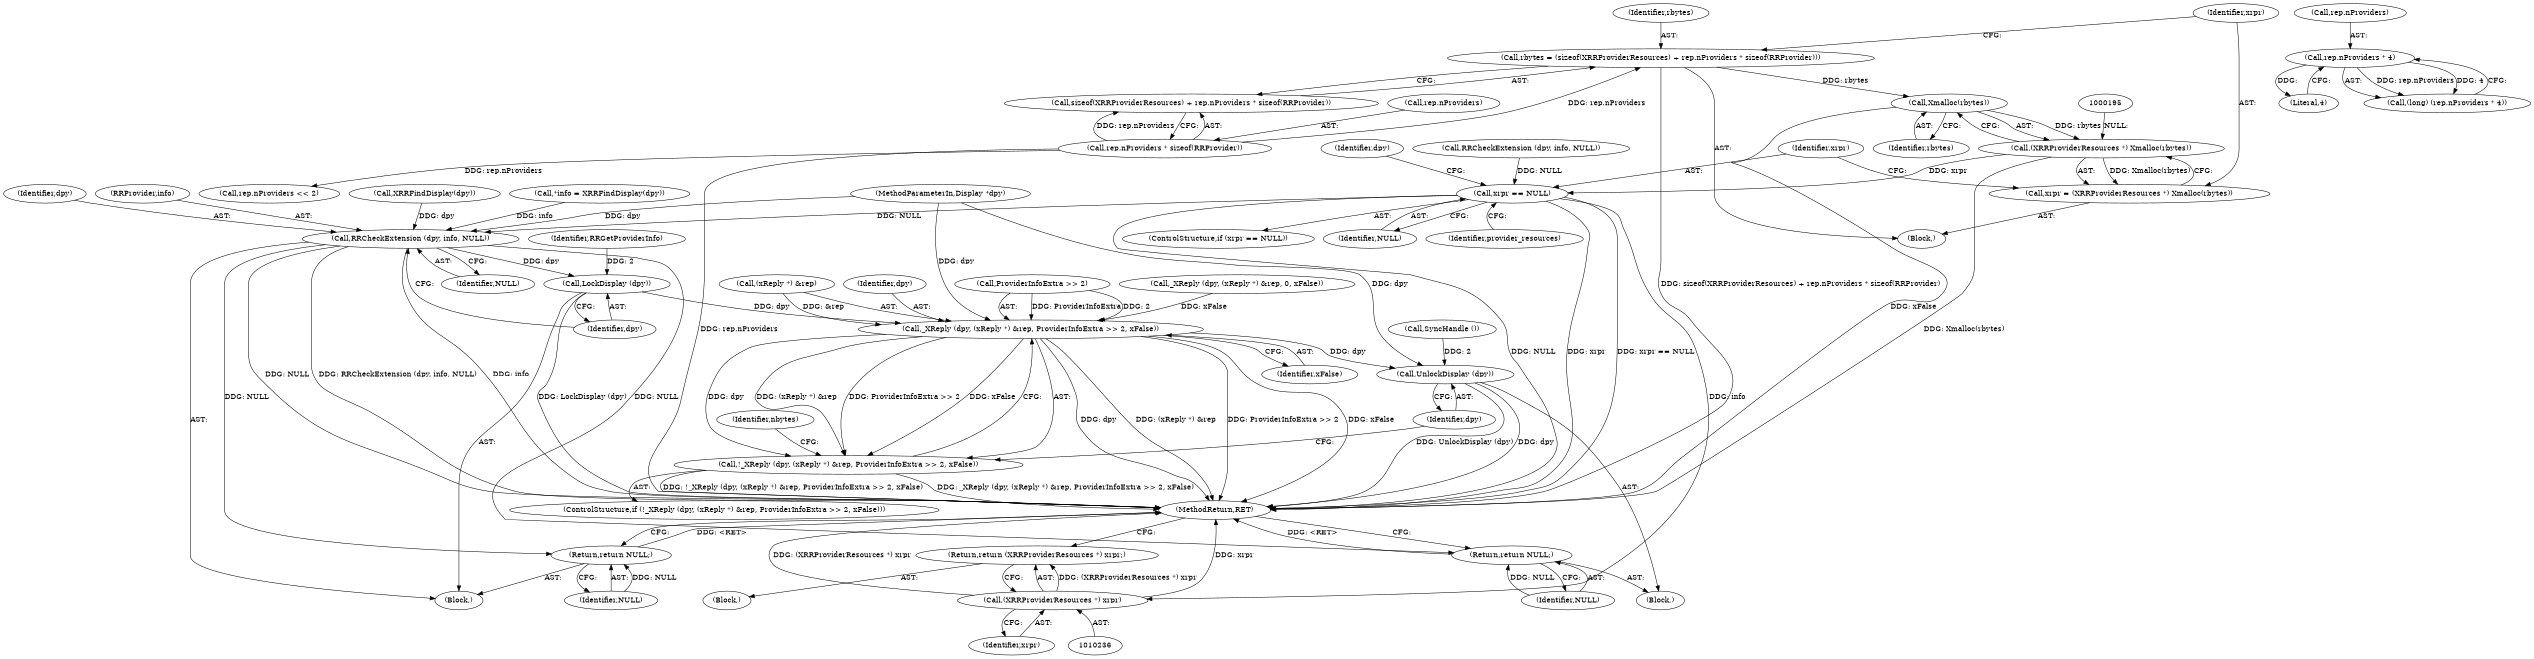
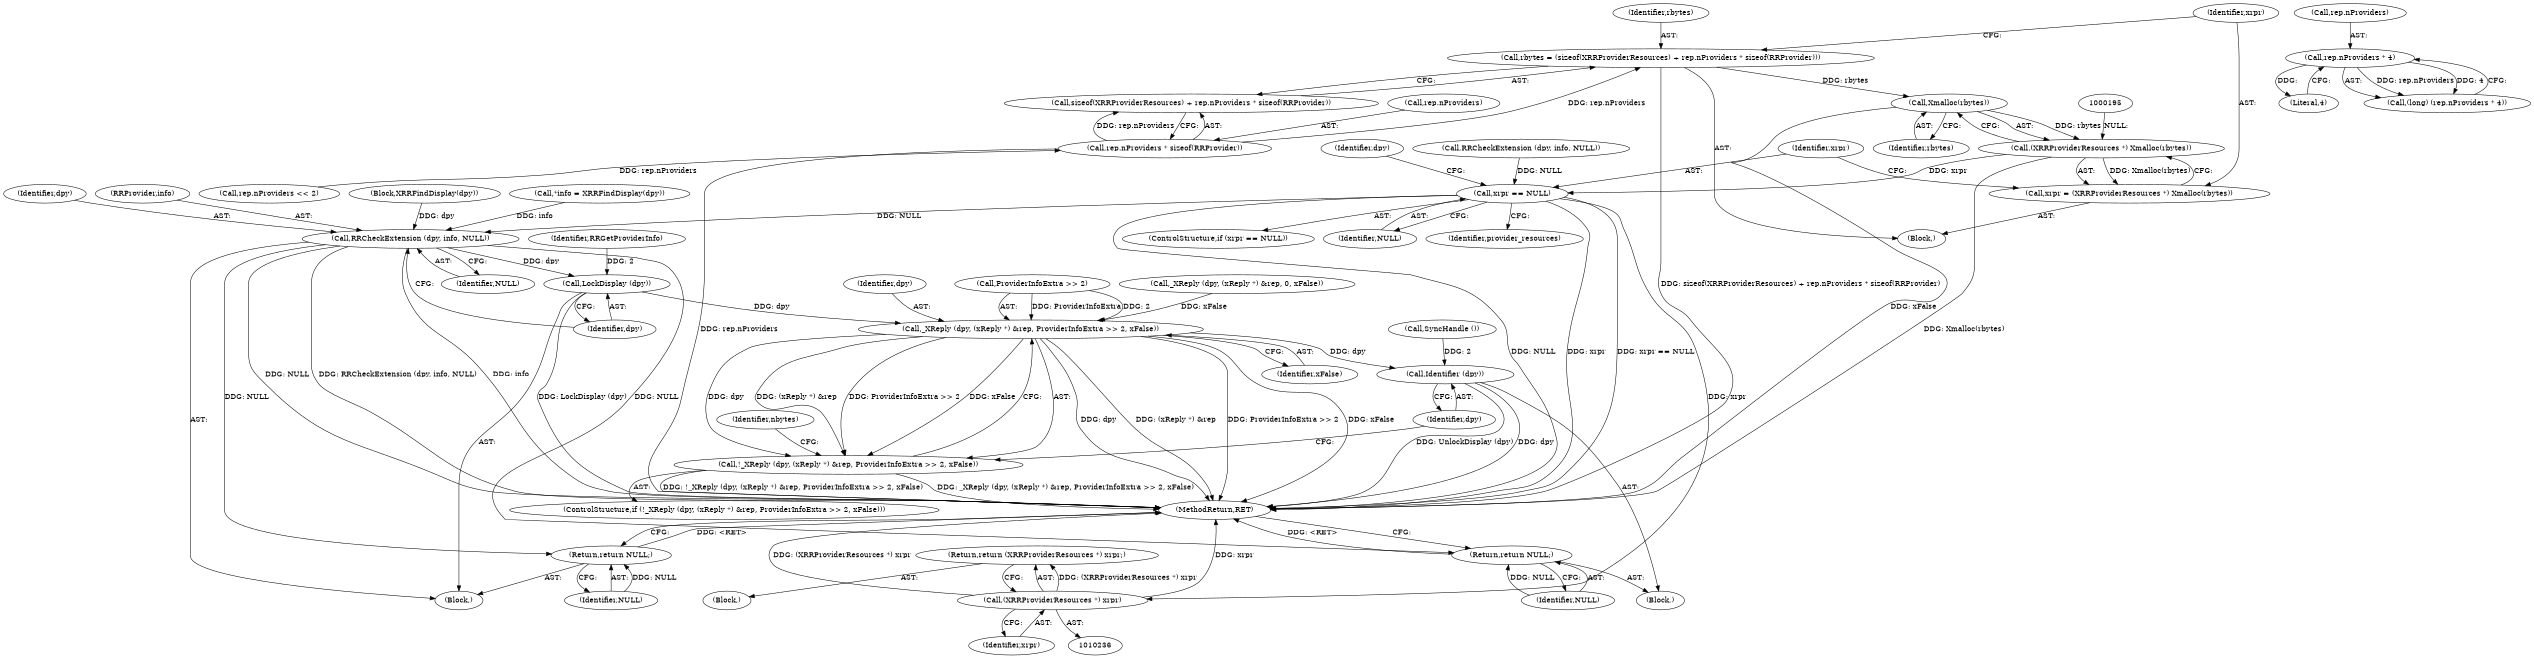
  digraph {
    n1 [label="(Call,Xmalloc(rbytes))"]
    n2 [label="(Call,(XRRProviderResources *) Xmalloc(rbytes))"]
    n3 [label="(Identifier,rbytes)"]
    n4 [label="(MethodReturn,RET)"]
    n5 [label="(Call,xrpr = (XRRProviderResources *) Xmalloc(rbytes))"]
    n6 [label="(Call,xrpr == NULL)"]
    n7 [label="(Return,return (XRRProviderResources *) xrpr;)"]
    n8 [label="(Return,return NULL;)"]
    n9 [label="(Return,return NULL;)"]
    n10 [label="(Call,rbytes = (sizeof(XRRProviderResources) + rep.nProviders * sizeof(RRProvider)))"]
    n11 [label="(Block,)"]
    n12 [label="(Call,sizeof(XRRProviderResources) + rep.nProviders * sizeof(RRProvider))"]
    n13 [label="(Call,rep.nProviders * sizeof(RRProvider))"]
    n14 [label="(Call,rep.nProviders << 2)"]
    n15 [label="(Call,rep.nProviders * 4)"]
    n16 [label="(Literal,4)"]
    n17 [label="(Call,(long) (rep.nProviders * 4))"]
    n18 [label="(Call,(XRRProviderResources *) xrpr)"]
    n19 [label="(Call,RRCheckExtension (dpy, info, NULL))"]
    n20 [label="(ControlStructure,if (xrpr == NULL))"]
    n21 [label="(Identifier,NULL)"]
    n22 [label="(Identifier,xrpr)"]
    n23 [label="(Call,LockDisplay (dpy))"]
    n24 [label="(Block,)"]
    n25 [label="(Identifier,NULL)"]
    n26 [label="(Block,)"]
    n27 [label="(Call,_XReply (dpy, (xReply *) &rep, ProviderInfoExtra >> 2, xFalse))"]
    n28 [label="(Identifier,dpy)"]
    n29 [label="(Block,)"]
    n30 [label="(Identifier,NULL)"]
    n31 [label="(Identifier,NULL)"]
    n32 [label="(Call,!_XReply (dpy, (xReply *) &rep, ProviderInfoExtra >> 2, xFalse))"]
-   n33 [label="(Call,UnlockDisplay (dpy))"]
+   n33 [label="(Call,Identifier (dpy))"]
    n34 [label="(Identifier,xFalse)"]
    n35 [label="(ControlStructure,if (!_XReply (dpy, (xReply *) &rep, ProviderInfoExtra >> 2, xFalse)))"]
    n36 [label="(Identifier,dpy)"]
    n37 [label="(Call,ProviderInfoExtra >> 2)"]
    n38 [label="(Call,RRCheckExtension (dpy, info, NULL))"]
    n39 [label="(Identifier,xrpr)"]
-   n40 [label="(MethodParameterIn,Display *dpy)"]
    n41 [label="(Call,rep.nProviders)"]
    n42 [label="(Identifier,dpy)"]
    n43 [label="(Call,_XReply (dpy, (xReply *) &rep, 0, xFalse))"]
    n44 [label="(Identifier,provider_resources)"]
    n45 [label="(Identifier,RRGetProviderInfo)"]
    n46 [label="(Identifier,xrpr)"]
    n47 [label="(Call,rep.nProviders)"]
-   n48 [label="(Call,(xReply *) &rep)"]
    n49 [label="(Call,SyncHandle ())"]
    n50 [label="(Identifier,dpy)"]
    n51 [label="(Identifier,nbytes)"]
    n52 [label="(RRProvider,info)"]
-   n53 [label="(Call,XRRFindDisplay(dpy))"]
+   n53 [label="(Block,XRRFindDisplay(dpy))"]
    n54 [label="(Call,*info = XRRFindDisplay(dpy))"]
    n55 [label="(Identifier,dpy)"]
    n56 [label="(Identifier,rbytes)"]
    1000195
    n58 [label=1010236]
    n1 -> n2 [label="AST: "]
    n1 -> n2 [label="DDG: rbytes"]
    n1 -> n3 [label="CFG: "]
    n1 -> n4 [label="DDG: xFalse"]
    n2 -> n1 [label="CFG: "]
    n2 -> n4 [label="DDG: Xmalloc(rbytes)"]
    n2 -> n5 [label="AST: "]
    n2 -> n5 [label="DDG: Xmalloc(rbytes)"]
    n2 -> n6 [label="DDG: xrpr"]
    n3 -> n1 [label="AST: "]
-   n4 -> n7 [label="CFG: "]
    n4 -> n8 [label="CFG: "]
    n4 -> n9 [label="CFG: "]
    n5 -> n2 [label="CFG: "]
    n5 -> n11 [label="AST: "]
    n6 -> n4 [label="DDG: NULL"]
    n6 -> n4 [label="DDG: xrpr"]
    n6 -> n4 [label="DDG: xrpr == NULL"]
-   n6 -> n18 [label="DDG: info"]
+   n6 -> n18 [label="DDG: xrpr"]
    n6 -> n19 [label="DDG: NULL"]
    n6 -> n20 [label="AST: "]
    n6 -> n21 [label="CFG: "]
    n7 -> n18 [label="CFG: "]
    n7 -> n26 [label="AST: "]
    n8 -> n4 [label="DDG: <RET>"]
    n8 -> n29 [label="AST: "]
    n8 -> n30 [label="CFG: "]
    n9 -> n4 [label="DDG: <RET>"]
    n9 -> n24 [label="AST: "]
    n9 -> n31 [label="CFG: "]
    n10 -> n1 [label="DDG: rbytes"]
    n10 -> n4 [label="DDG: sizeof(XRRProviderResources) + rep.nProviders * sizeof(RRProvider)"]
    n10 -> n11 [label="AST: "]
    n10 -> n12 [label="CFG: "]
    n12 -> n10 [label="AST: "]
    n12 -> n13 [label="CFG: "]
    n13 -> n4 [label="DDG: rep.nProviders"]
    n13 -> n10 [label="DDG: rep.nProviders"]
    n13 -> n12 [label="AST: "]
    n13 -> n12 [label="DDG: rep.nProviders"]
-   n13 -> n14 [label="DDG: rep.nProviders"]
+   n14 -> n13 [label="DDG: rep.nProviders"]
    n15 -> n16 [label="DDG: "]
    n15 -> n17 [label="AST: "]
    n15 -> n17 [label="DDG: rep.nProviders"]
    n15 -> n17 [label="DDG: 4"]
    n16 -> n15 [label="CFG: "]
    n17 -> n15 [label="CFG: "]
    n18 -> n4 [label="DDG: xrpr"]
    n18 -> n4 [label="DDG: (XRRProviderResources *) xrpr"]
    n18 -> n7 [label="AST: "]
    n18 -> n7 [label="DDG: (XRRProviderResources *) xrpr"]
    n18 -> n22 [label="CFG: "]
    n19 -> n4 [label="DDG: RRCheckExtension (dpy, info, NULL)"]
    n19 -> n4 [label="DDG: info"]
    n19 -> n4 [label="DDG: NULL"]
    n19 -> n8 [label="DDG: NULL"]
    n19 -> n9 [label="DDG: NULL"]
    n19 -> n23 [label="DDG: dpy"]
    n19 -> n24 [label="AST: "]
    n19 -> n25 [label="CFG: "]
    n21 -> n6 [label="AST: "]
    n22 -> n18 [label="AST: "]
    n23 -> n4 [label="DDG: LockDisplay (dpy)"]
    n23 -> n24 [label="AST: "]
    n23 -> n27 [label="DDG: dpy"]
    n23 -> n28 [label="CFG: "]
    n25 -> n19 [label="AST: "]
    n27 -> n4 [label="DDG: dpy"]
    n27 -> n4 [label="DDG: (xReply *) &rep"]
    n27 -> n4 [label="DDG: ProviderInfoExtra >> 2"]
    n27 -> n4 [label="DDG: xFalse"]
    n27 -> n32 [label="AST: "]
    n27 -> n32 [label="DDG: dpy"]
    n27 -> n32 [label="DDG: (xReply *) &rep"]
    n27 -> n32 [label="DDG: ProviderInfoExtra >> 2"]
    n27 -> n32 [label="DDG: xFalse"]
    n27 -> n33 [label="DDG: dpy"]
    n27 -> n34 [label="CFG: "]
    n28 -> n19 [label="CFG: "]
    n28 -> n23 [label="AST: "]
    n30 -> n8 [label="AST: "]
    n30 -> n8 [label="DDG: NULL"]
    n31 -> n9 [label="AST: "]
    n31 -> n9 [label="DDG: NULL"]
    n32 -> n4 [label="DDG: _XReply (dpy, (xReply *) &rep, ProviderInfoExtra >> 2, xFalse)"]
    n32 -> n4 [label="DDG: !_XReply (dpy, (xReply *) &rep, ProviderInfoExtra >> 2, xFalse)"]
    n32 -> n27 [label="CFG: "]
    n32 -> n35 [label="AST: "]
    n33 -> n4 [label="DDG: UnlockDisplay (dpy)"]
    n33 -> n4 [label="DDG: dpy"]
    n33 -> n29 [label="AST: "]
    n33 -> n36 [label="CFG: "]
    n34 -> n27 [label="AST: "]
    n36 -> n32 [label="CFG: "]
    n36 -> n33 [label="AST: "]
    n37 -> n27 [label="AST: "]
    n37 -> n27 [label="DDG: ProviderInfoExtra"]
    n37 -> n27 [label="DDG: 2"]
    n38 -> n6 [label="DDG: NULL"]
    n39 -> n5 [label="CFG: "]
    n39 -> n6 [label="AST: "]
-   n40 -> n19 [label="DDG: dpy"]
-   n40 -> n27 [label="DDG: dpy"]
-   n40 -> n33 [label="DDG: dpy"]
    n41 -> n15 [label="AST: "]
    n42 -> n19 [label="AST: "]
    n43 -> n27 [label="DDG: xFalse"]
-   n44 -> n6 [label="CFG: "]
+   n6 -> n44 [label="CFG: "]
    n45 -> n23 [label="DDG: 2"]
    n46 -> n5 [label="AST: "]
    n46 -> n10 [label="CFG: "]
    n47 -> n13 [label="AST: "]
-   n48 -> n27 [label="AST: "]
-   n48 -> n27 [label="DDG: &rep"]
    n49 -> n33 [label="DDG: 2"]
    n50 -> n6 [label="CFG: "]
    n51 -> n32 [label="CFG: "]
    n52 -> n19 [label="AST: "]
    n53 -> n19 [label="DDG: dpy"]
    n54 -> n19 [label="DDG: info"]
    n55 -> n27 [label="AST: "]
    n56 -> n10 [label="AST: "]
    1000195 -> n2 [label="NULL: "]
-   n58 -> n18 [label="AST: "]
+   n18 -> n58 [label="AST: "]
  }
